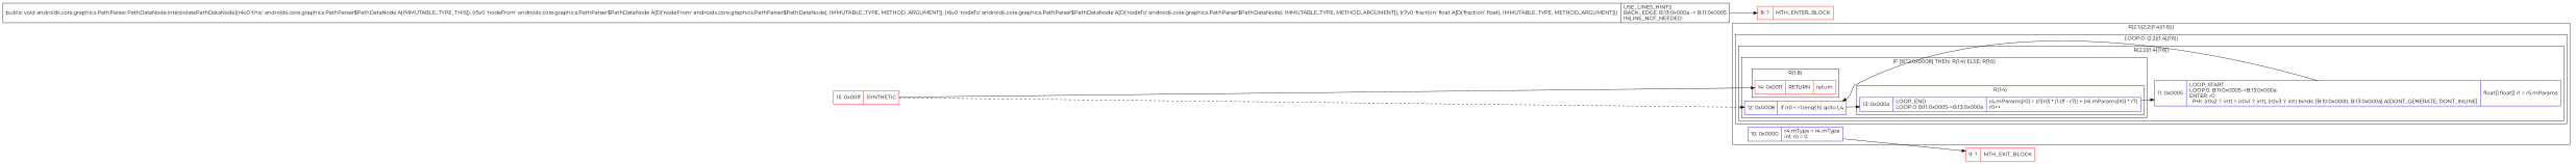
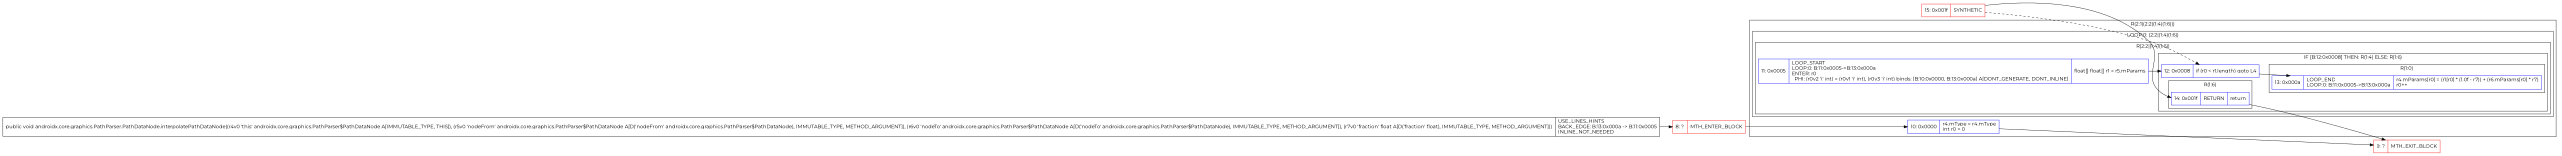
  digraph {
    fontname=Montserrat
    rankdir=LR
    node [color=blue fontname=Montserrat shape=record]
    edge [fontname=Montserrat]
    n1 [label="{13\:\ 0x000a|LOOP_END\lLOOP:0: B:11:0x0005\-\>B:13:0x000a\l|r4.mParams[r0] = (r1[r0] * (1.0f \- r7)) + (r6.mParams[r0] * r7)\lr0++\l}"]
-   n2 [color=red label="{14\:\ 0x001f|RETURN\l|return\l}"]
+   n2 [label="{14\:\ 0x001f|RETURN\l|return\l}"]
    n3 [label="{12\:\ 0x0008|if (r0 \< r1.length) goto L4\l}"]
    n4 [label="{11\:\ 0x0005|LOOP_START\lLOOP:0: B:11:0x0005\-\>B:13:0x000a\lENTER: r0 \l  PHI: (r0v2 'i' int) = (r0v1 'i' int), (r0v3 'i' int) binds: [B:10:0x0000, B:13:0x000a] A[DONT_GENERATE, DONT_INLINE]\l|float[] float[] r1 = r5.mParams\l}"]
    n5 [label="{10\:\ 0x0000|r4.mType = r4.mType\lint r0 = 0\l}"]
    n6 [color=red label="{9\:\ ?|MTH_EXIT_BLOCK\l}"]
    n7 [color=red label="{15\:\ 0x001f|SYNTHETIC\l}"]
    n8 [color=red label="{8\:\ ?|MTH_ENTER_BLOCK\l}"]
    n9 [label="{public void androidx.core.graphics.PathParser.PathDataNode.interpolatePathDataNode((r4v0 'this' androidx.core.graphics.PathParser$PathDataNode A[IMMUTABLE_TYPE, THIS]), (r5v0 'nodeFrom' androidx.core.graphics.PathParser$PathDataNode A[D('nodeFrom' androidx.core.graphics.PathParser$PathDataNode), IMMUTABLE_TYPE, METHOD_ARGUMENT]), (r6v0 'nodeTo' androidx.core.graphics.PathParser$PathDataNode A[D('nodeTo' androidx.core.graphics.PathParser$PathDataNode), IMMUTABLE_TYPE, METHOD_ARGUMENT]), (r7v0 'fraction' float A[D('fraction' float), IMMUTABLE_TYPE, METHOD_ARGUMENT]))  | USE_LINES_HINTS\lBACK_EDGE: B:13:0x000a \-\> B:11:0x0005\lINLINE_NOT_NEEDED\l}" color=""]
    subgraph cluster_1 {
      label="R(2:1|(2:2|(1:4)(1:6)))"
      n5
      subgraph cluster_2 {
        label="LOOP:0: (2:2|(1:4)(1:6))"
        subgraph cluster_3 {
          label="R(2:2|(1:4)(1:6))"
          n4
          subgraph cluster_4 {
            label="IF [B:12:0x0008] THEN: R(1:4) ELSE: R(1:6)"
            n3
            subgraph cluster_5 {
-             label="R(1:4)"
+             label="R(1:0)"
              n1
            }
            subgraph cluster_6 {
-             label="R(1:8)"
+             label="R(1:6)"
              n2
            }
          }
        }
      }
    }
-   n1 -> n4
+   n2 -> n6
    n3 -> n1
    n4 -> n3
    n5 -> n6
    n7 -> n2
    n7 -> n3 [style=dashed]
+   n8 -> n5
    n9 -> n8
  }
